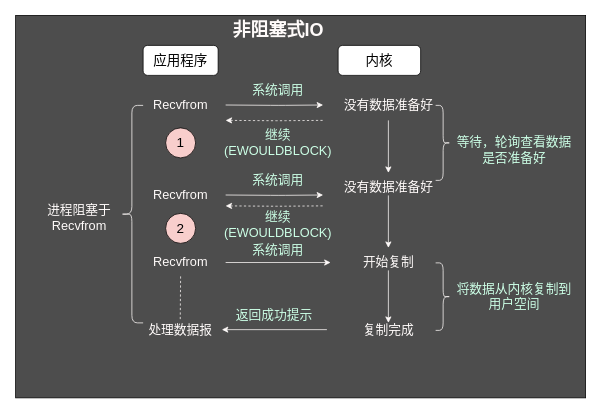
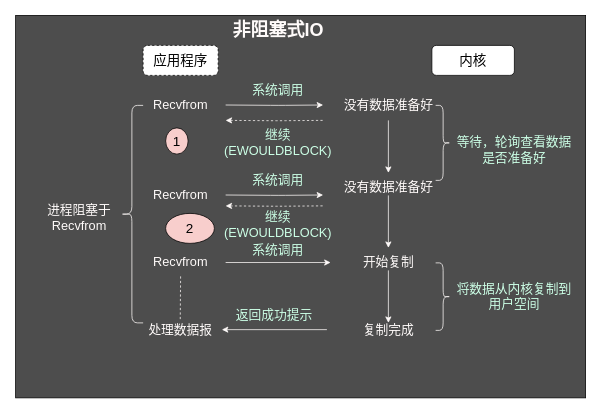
  <mxCell id="0" />
  <mxCell id="1" parent="0" />
  <mxCell id="2" value="" style="rounded=0;whiteSpace=wrap;html=1;fillColor=#4D4D4D;" vertex="1" parent="1"><mxGeometry x="20" y="20" width="760" height="510" as="geometry" /></mxCell>
- <mxCell id="3" value="&lt;font style=&quot;font-size: 18px&quot;&gt;应用程序&lt;/font&gt;" style="rounded=1;whiteSpace=wrap;html=1;" vertex="1" parent="1"><mxGeometry x="190" y="60" width="100" height="40" as="geometry" /></mxCell>
- <mxCell id="4" value="&lt;font style=&quot;font-size: 18px&quot;&gt;内核&lt;/font&gt;" style="rounded=1;whiteSpace=wrap;html=1;" vertex="1" parent="1"><mxGeometry x="450" y="60" width="110" height="40" as="geometry" /></mxCell>
+ <mxCell id="3" value="&lt;font style=&quot;font-size: 18px&quot;&gt;应用程序&lt;/font&gt;" style="rounded=1;whiteSpace=wrap;html=1;dashed=1;" vertex="1" parent="1"><mxGeometry x="190" y="60" width="100" height="40" as="geometry" /></mxCell>
+ <mxCell id="4" value="&lt;font style=&quot;font-size: 18px&quot;&gt;内核&lt;/font&gt;" style="rounded=1;whiteSpace=wrap;html=1;" vertex="1" parent="1"><mxGeometry x="575" y="60" width="110" height="40" as="geometry" /></mxCell>
  <mxCell id="5" value="&lt;font style=&quot;font-size: 17px&quot; color=&quot;#fffbfa&quot;&gt;Recvfrom&lt;/font&gt;" style="text;html=1;strokeColor=none;fillColor=none;align=center;verticalAlign=middle;whiteSpace=wrap;rounded=0;" vertex="1" parent="1"><mxGeometry x="220" y="130" width="40" height="20" as="geometry" /></mxCell>
  <mxCell id="6" value="" style="endArrow=classic;html=1;strokeColor=#FFFBFA;" edge="1" parent="1"><mxGeometry width="50" height="50" relative="1" as="geometry"><mxPoint x="300" y="139.5" as="sourcePoint" /><mxPoint x="430" y="139.5" as="targetPoint" /><Array as="points"><mxPoint x="370" y="140" /></Array></mxGeometry></mxCell>
  <mxCell id="7" value="&lt;font style=&quot;font-size: 17px&quot; color=&quot;#fffbfa&quot;&gt;没有数据准备好&lt;/font&gt;" style="text;html=1;strokeColor=none;fillColor=none;align=center;verticalAlign=middle;whiteSpace=wrap;rounded=0;" vertex="1" parent="1"><mxGeometry x="450" y="130" width="135" height="20" as="geometry" /></mxCell>
  <mxCell id="8" value="&lt;font style=&quot;font-size: 17px&quot; color=&quot;#ccffe6&quot;&gt;系统调用&lt;/font&gt;" style="text;html=1;strokeColor=none;fillColor=none;align=center;verticalAlign=middle;whiteSpace=wrap;rounded=0;" vertex="1" parent="1"><mxGeometry x="330" y="110" width="80" height="20" as="geometry" /></mxCell>
  <mxCell id="9" value="&lt;font style=&quot;font-size: 17px&quot; color=&quot;#fffbfa&quot;&gt;处理数据报&lt;/font&gt;" style="text;html=1;strokeColor=none;fillColor=none;align=center;verticalAlign=middle;whiteSpace=wrap;rounded=0;" vertex="1" parent="1"><mxGeometry x="190" y="430" width="100" height="20" as="geometry" /></mxCell>
  <mxCell id="10" value="" style="shape=curlyBracket;whiteSpace=wrap;html=1;rounded=1;strokeColor=#FFFBFA;" vertex="1" parent="1"><mxGeometry x="160" y="140" width="30" height="290" as="geometry" /></mxCell>
  <mxCell id="11" value="" style="endArrow=classic;html=1;strokeColor=#FFFBFA;" edge="1" parent="1"><mxGeometry width="50" height="50" relative="1" as="geometry"><mxPoint x="517" y="160" as="sourcePoint" /><mxPoint x="517" y="230" as="targetPoint" /></mxGeometry></mxCell>
  <mxCell id="12" value="&lt;font color=&quot;#fffbfa&quot;&gt;&lt;span style=&quot;font-size: 17px&quot;&gt;没有数据准备好&lt;/span&gt;&lt;/font&gt;" style="text;html=1;strokeColor=none;fillColor=none;align=center;verticalAlign=middle;whiteSpace=wrap;rounded=0;" vertex="1" parent="1"><mxGeometry x="450" y="240" width="135" height="20" as="geometry" /></mxCell>
  <mxCell id="13" value="" style="endArrow=classic;html=1;strokeColor=#FFFBFA;" edge="1" parent="1"><mxGeometry width="50" height="50" relative="1" as="geometry"><mxPoint x="517" y="260" as="sourcePoint" /><mxPoint x="517" y="330" as="targetPoint" /></mxGeometry></mxCell>
  <mxCell id="14" value="&lt;font style=&quot;font-size: 17px&quot; color=&quot;#fffbfa&quot;&gt;开始复制&lt;/font&gt;" style="text;html=1;strokeColor=none;fillColor=none;align=center;verticalAlign=middle;whiteSpace=wrap;rounded=0;" vertex="1" parent="1"><mxGeometry x="450" y="340" width="135" height="20" as="geometry" /></mxCell>
  <mxCell id="15" value="" style="endArrow=none;html=1;strokeColor=#FFFBFA;endFill=0;startArrow=classic;startFill=1;" edge="1" parent="1"><mxGeometry width="50" height="50" relative="1" as="geometry"><mxPoint x="440" y="349.5" as="sourcePoint" /><mxPoint x="300" y="349.5" as="targetPoint" /></mxGeometry></mxCell>
  <mxCell id="16" value="&lt;font color=&quot;#fffbfa&quot;&gt;非阻塞式IO&lt;/font&gt;" style="text;strokeColor=none;fillColor=none;html=1;fontSize=24;fontStyle=1;verticalAlign=middle;align=center;" vertex="1" parent="1"><mxGeometry x="320" y="20" width="100" height="40" as="geometry" /></mxCell>
  <mxCell id="17" value="&lt;font style=&quot;font-size: 17px&quot; color=&quot;#fffbfa&quot;&gt;进程阻塞于Recvfrom&lt;/font&gt;" style="text;html=1;strokeColor=none;fillColor=none;align=center;verticalAlign=middle;whiteSpace=wrap;rounded=0;" vertex="1" parent="1"><mxGeometry x="50" y="280" width="110" height="20" as="geometry" /></mxCell>
  <mxCell id="18" value="&lt;font style=&quot;font-size: 17px&quot; color=&quot;#ccffe6&quot;&gt;返回成功提示&lt;/font&gt;" style="text;html=1;strokeColor=none;fillColor=none;align=center;verticalAlign=middle;whiteSpace=wrap;rounded=0;" vertex="1" parent="1"><mxGeometry x="305" y="410" width="120" height="20" as="geometry" /></mxCell>
  <mxCell id="19" value="" style="shape=curlyBracket;whiteSpace=wrap;html=1;rounded=1;strokeColor=#FFFBFA;rotation=-180;" vertex="1" parent="1"><mxGeometry x="580" y="140" width="20" height="100" as="geometry" /></mxCell>
  <mxCell id="20" value="&lt;font style=&quot;font-size: 17px&quot; color=&quot;#ccffe6&quot;&gt;等待，轮询查看数据是否准备好&lt;/font&gt;" style="text;html=1;strokeColor=none;fillColor=none;align=center;verticalAlign=middle;whiteSpace=wrap;rounded=0;" vertex="1" parent="1"><mxGeometry x="600" y="190" width="170" height="20" as="geometry" /></mxCell>
  <mxCell id="21" value="" style="shape=curlyBracket;whiteSpace=wrap;html=1;rounded=1;strokeColor=#FFFBFA;rotation=-180;" vertex="1" parent="1"><mxGeometry x="580" y="350" width="20" height="90" as="geometry" /></mxCell>
  <mxCell id="22" value="&lt;font color=&quot;#ccffe6&quot;&gt;&lt;span style=&quot;font-size: 17px&quot;&gt;将数据从内核复制到用户空间&lt;/span&gt;&lt;/font&gt;" style="text;html=1;strokeColor=none;fillColor=none;align=center;verticalAlign=middle;whiteSpace=wrap;rounded=0;" vertex="1" parent="1"><mxGeometry x="600" y="385" width="170" height="20" as="geometry" /></mxCell>
  <mxCell id="23" value="" style="endArrow=none;html=1;strokeColor=#FFFBFA;endFill=0;startArrow=classic;startFill=1;dashed=1;" edge="1" parent="1"><mxGeometry width="50" height="50" relative="1" as="geometry"><mxPoint x="300" y="160" as="sourcePoint" /><mxPoint x="430" y="160" as="targetPoint" /><Array as="points"><mxPoint x="370" y="160.5" /></Array></mxGeometry></mxCell>
  <mxCell id="24" value="&lt;span style=&quot;color: rgb(204 , 255 , 230) ; font-size: 17px&quot;&gt;继续(EWOULDBLOCK)&lt;/span&gt;" style="text;html=1;strokeColor=none;fillColor=none;align=center;verticalAlign=middle;whiteSpace=wrap;rounded=0;" vertex="1" parent="1"><mxGeometry x="305" y="180" width="130" height="20" as="geometry" /></mxCell>
  <mxCell id="25" value="&lt;font style=&quot;font-size: 17px&quot; color=&quot;#fffbfa&quot;&gt;Recvfrom&lt;/font&gt;" style="text;html=1;strokeColor=none;fillColor=none;align=center;verticalAlign=middle;whiteSpace=wrap;rounded=0;" vertex="1" parent="1"><mxGeometry x="220" y="250" width="40" height="20" as="geometry" /></mxCell>
  <mxCell id="26" value="" style="endArrow=classic;html=1;strokeColor=#FFFBFA;" edge="1" parent="1"><mxGeometry width="50" height="50" relative="1" as="geometry"><mxPoint x="300" y="259.5" as="sourcePoint" /><mxPoint x="430" y="259.5" as="targetPoint" /><Array as="points"><mxPoint x="370" y="260" /></Array></mxGeometry></mxCell>
  <mxCell id="27" value="&lt;font style=&quot;font-size: 17px&quot; color=&quot;#ccffe6&quot;&gt;系统调用&lt;/font&gt;" style="text;html=1;strokeColor=none;fillColor=none;align=center;verticalAlign=middle;whiteSpace=wrap;rounded=0;" vertex="1" parent="1"><mxGeometry x="330" y="230" width="80" height="20" as="geometry" /></mxCell>
  <mxCell id="28" value="" style="endArrow=none;html=1;strokeColor=#FFFBFA;endFill=0;startArrow=classic;startFill=1;dashed=1;" edge="1" parent="1"><mxGeometry width="50" height="50" relative="1" as="geometry"><mxPoint x="300" y="274" as="sourcePoint" /><mxPoint x="430" y="274" as="targetPoint" /><Array as="points"><mxPoint x="370" y="274.5" /></Array></mxGeometry></mxCell>
  <mxCell id="29" value="&lt;font color=&quot;#ccffe6&quot;&gt;&lt;span style=&quot;font-size: 17px&quot;&gt;继续(EWOULDBLOCK)&lt;/span&gt;&lt;/font&gt;" style="text;html=1;strokeColor=none;fillColor=none;align=center;verticalAlign=middle;whiteSpace=wrap;rounded=0;" vertex="1" parent="1"><mxGeometry x="330" y="290" width="80" height="20" as="geometry" /></mxCell>
  <mxCell id="30" value="&lt;font style=&quot;font-size: 17px&quot; color=&quot;#fffbfa&quot;&gt;Recvfrom&lt;/font&gt;" style="text;html=1;strokeColor=none;fillColor=none;align=center;verticalAlign=middle;whiteSpace=wrap;rounded=0;" vertex="1" parent="1"><mxGeometry x="220" y="340" width="40" height="20" as="geometry" /></mxCell>
  <mxCell id="31" value="" style="endArrow=classic;html=1;strokeColor=#FFFBFA;" edge="1" parent="1"><mxGeometry width="50" height="50" relative="1" as="geometry"><mxPoint x="517" y="360" as="sourcePoint" /><mxPoint x="517" y="430" as="targetPoint" /></mxGeometry></mxCell>
  <mxCell id="32" value="&lt;font style=&quot;font-size: 17px&quot; color=&quot;#fffbfa&quot;&gt;复制完成&lt;/font&gt;" style="text;html=1;strokeColor=none;fillColor=none;align=center;verticalAlign=middle;whiteSpace=wrap;rounded=0;" vertex="1" parent="1"><mxGeometry x="450" y="430" width="135" height="20" as="geometry" /></mxCell>
  <mxCell id="33" value="" style="endArrow=classic;html=1;strokeColor=#FFFBFA;" edge="1" parent="1"><mxGeometry width="50" height="50" relative="1" as="geometry"><mxPoint x="435" y="439" as="sourcePoint" /><mxPoint x="295" y="439" as="targetPoint" /></mxGeometry></mxCell>
  <mxCell id="34" value="&lt;font style=&quot;font-size: 17px&quot; color=&quot;#ccffe6&quot;&gt;系统调用&lt;/font&gt;" style="text;html=1;strokeColor=none;fillColor=none;align=center;verticalAlign=middle;whiteSpace=wrap;rounded=0;" vertex="1" parent="1"><mxGeometry x="330" y="324" width="80" height="20" as="geometry" /></mxCell>
- <mxCell id="35" value="&lt;font style=&quot;font-size: 18px&quot;&gt;1&lt;/font&gt;" style="ellipse;whiteSpace=wrap;html=1;aspect=fixed;fillColor=#F8CECC;" vertex="1" parent="1"><mxGeometry x="220" y="170" width="40" height="40" as="geometry" /></mxCell>
- <mxCell id="36" value="&lt;font style=&quot;font-size: 18px&quot;&gt;2&lt;/font&gt;" style="ellipse;whiteSpace=wrap;html=1;aspect=fixed;fillColor=#F8CECC;" vertex="1" parent="1"><mxGeometry x="220" y="284" width="40" height="40" as="geometry" /></mxCell>
+ <mxCell id="35" value="&lt;font style=&quot;font-size: 18px&quot;&gt;1&lt;/font&gt;" style="ellipse;whiteSpace=wrap;html=1;aspect=fixed;fillColor=#F8CECC;" vertex="1" parent="1"><mxGeometry x="220" y="170" width="30" height="35" as="geometry" /></mxCell>
+ <mxCell id="36" value="&lt;font style=&quot;font-size: 18px&quot;&gt;2&lt;/font&gt;" style="ellipse;whiteSpace=wrap;html=1;aspect=fixed;fillColor=#F8CECC;" vertex="1" parent="1"><mxGeometry x="220" y="284" width="65" height="40" as="geometry" /></mxCell>
  <mxCell id="37" value="" style="endArrow=none;dashed=1;html=1;strokeColor=#FFFBFA;" edge="1" parent="1"><mxGeometry width="50" height="50" relative="1" as="geometry"><mxPoint x="239.5" y="425" as="sourcePoint" /><mxPoint x="240" y="365" as="targetPoint" /></mxGeometry></mxCell>
